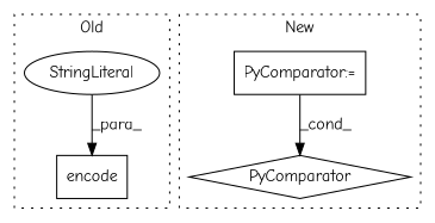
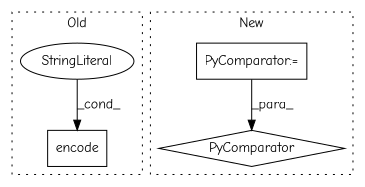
  digraph {
    fontname="Comic Neue"
    node [fontname="Comic Neue" l=29 s=1540 shape=box]
    edge [fontname="Comic Neue"]
    n1 [a=32 l="7,1" label=encode s="1652,1666"]
    n2 [a=45 l=7 label=StringLiteral s=1659 shape=ellipse]
    n3 [a=113 label=PyComparator shape=diamond]
    n4 [a=7 label="PyComparator:="]
    subgraph cluster_1 {
      label=Old
      style=dotted
      n1
      n2
    }
    subgraph cluster_2 {
      label=New
      style=dotted
      n3
      n4
    }
-   n2 -> n1 [label=_para_]
-   n4 -> n3 [label=_cond_]
+   n2 -> n1 [label=_cond_]
+   n4 -> n3 [label=_para_]
  }
